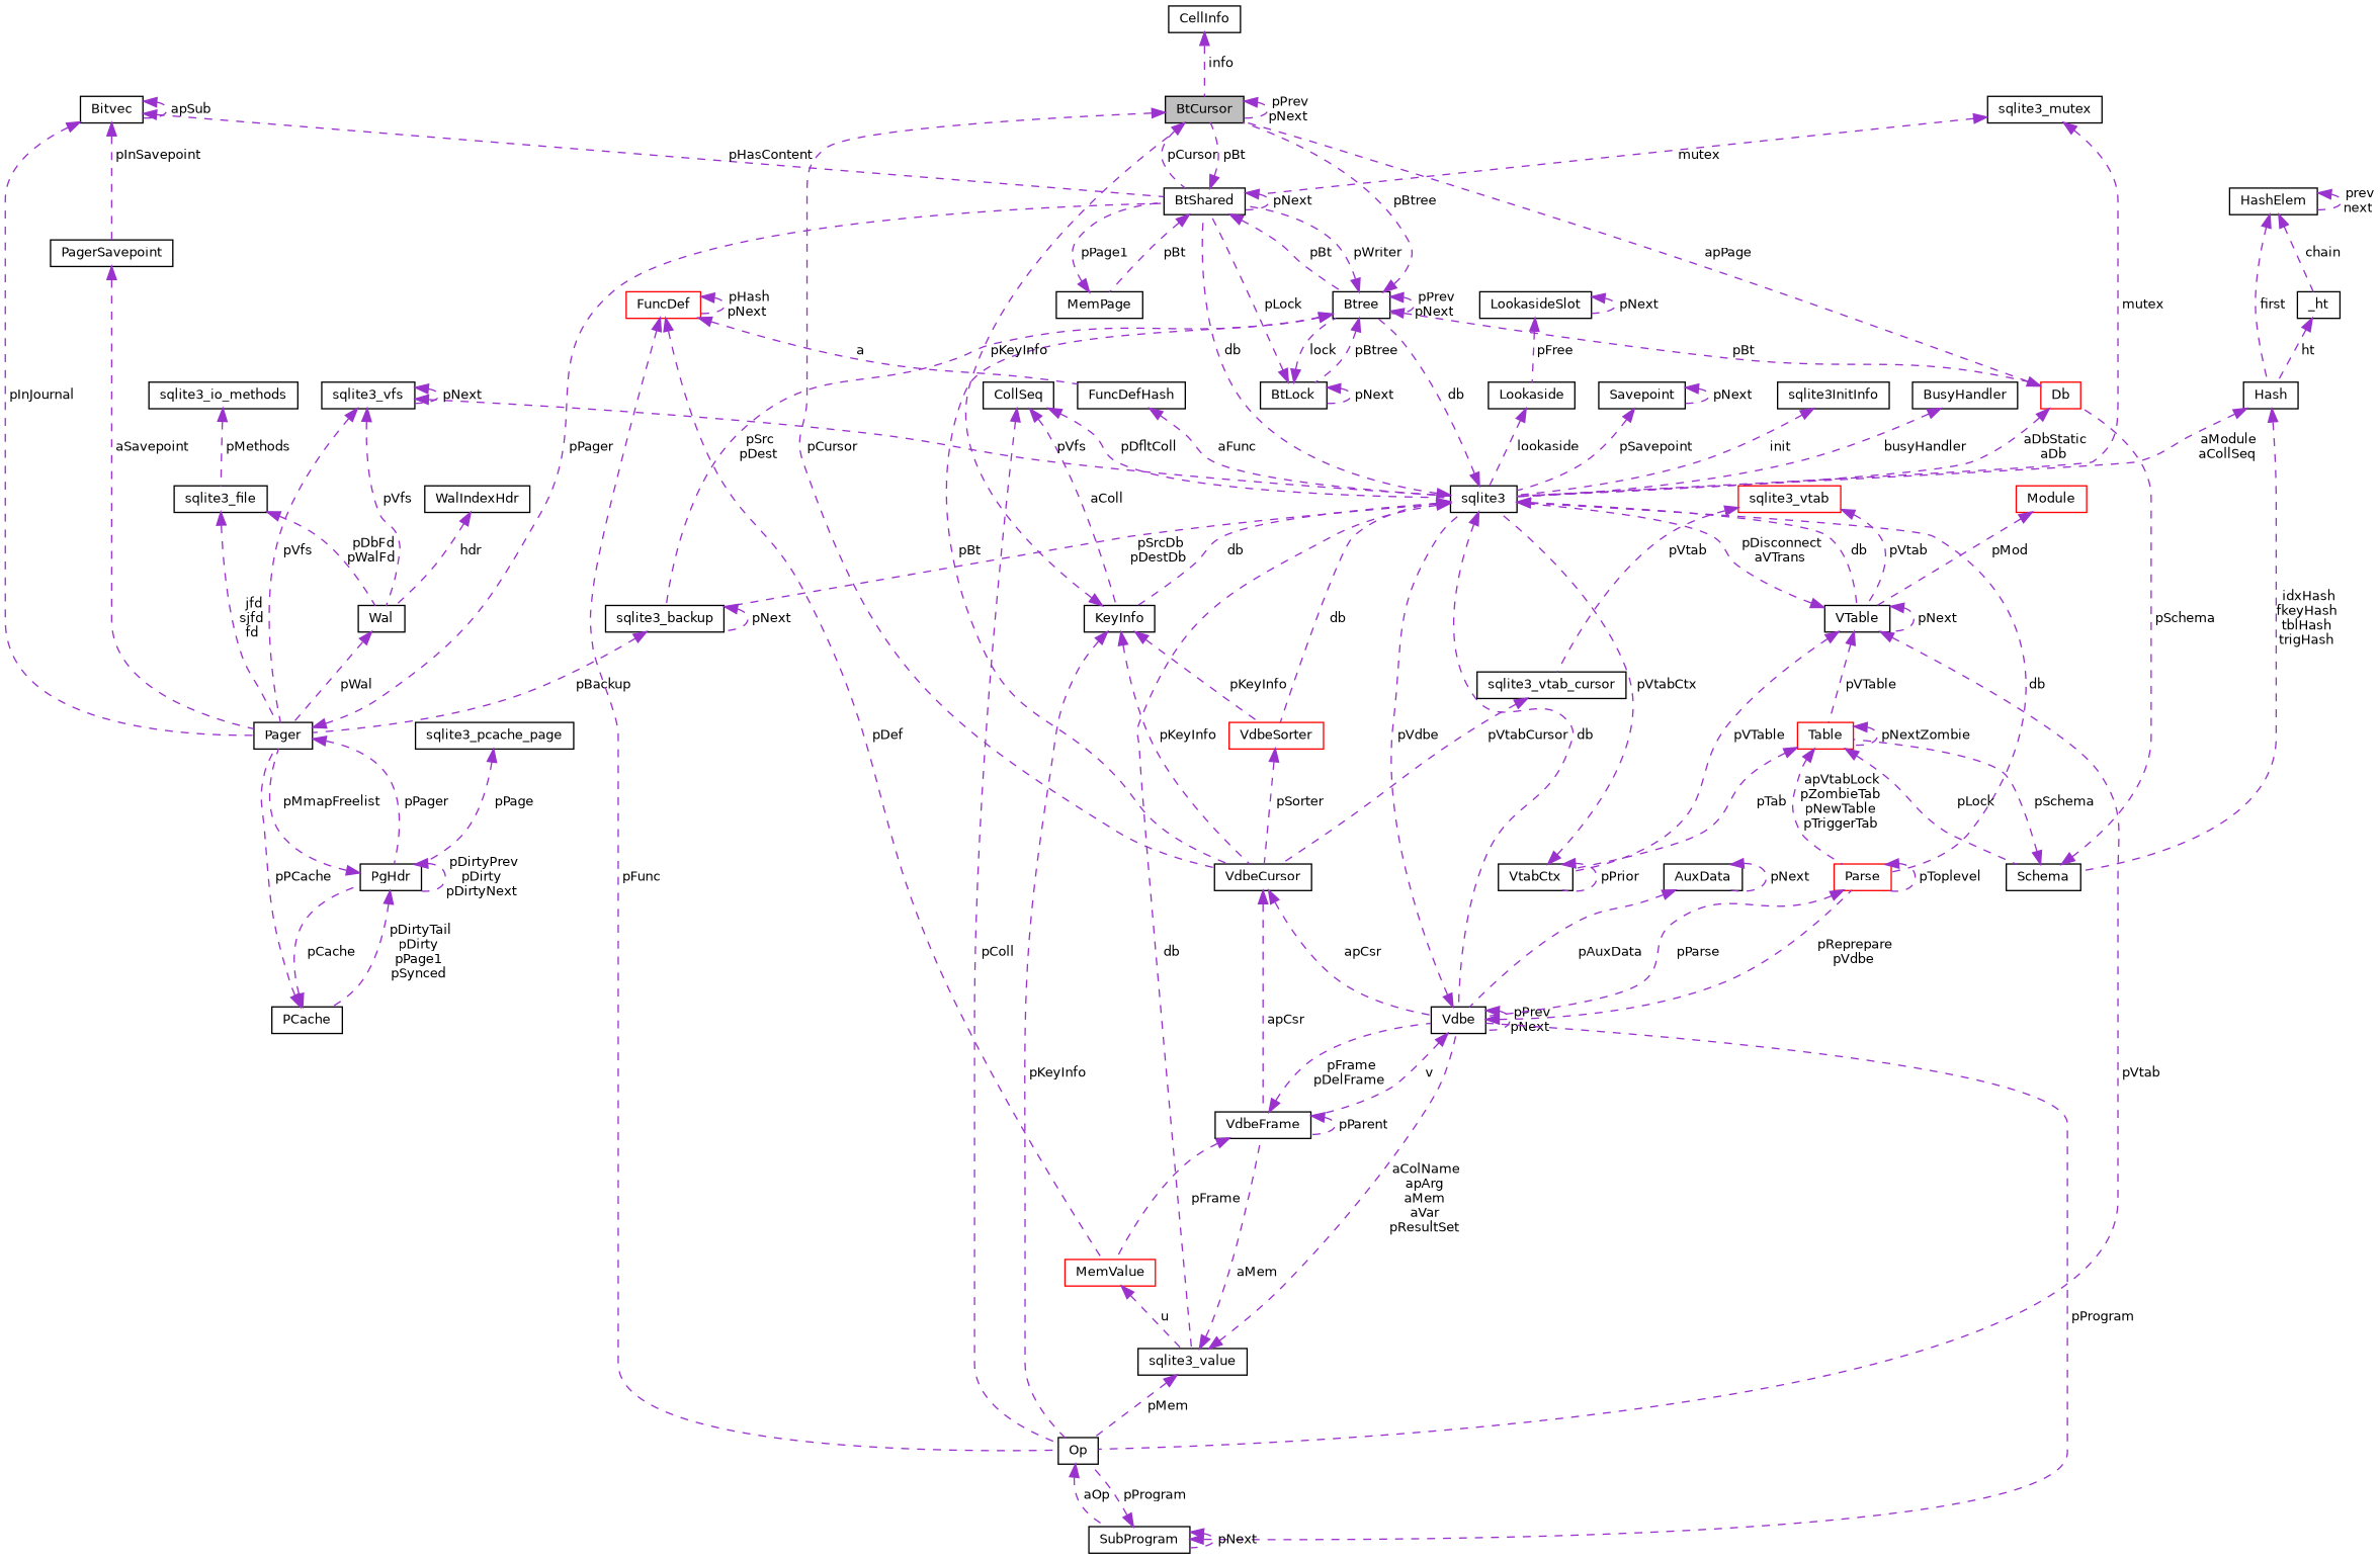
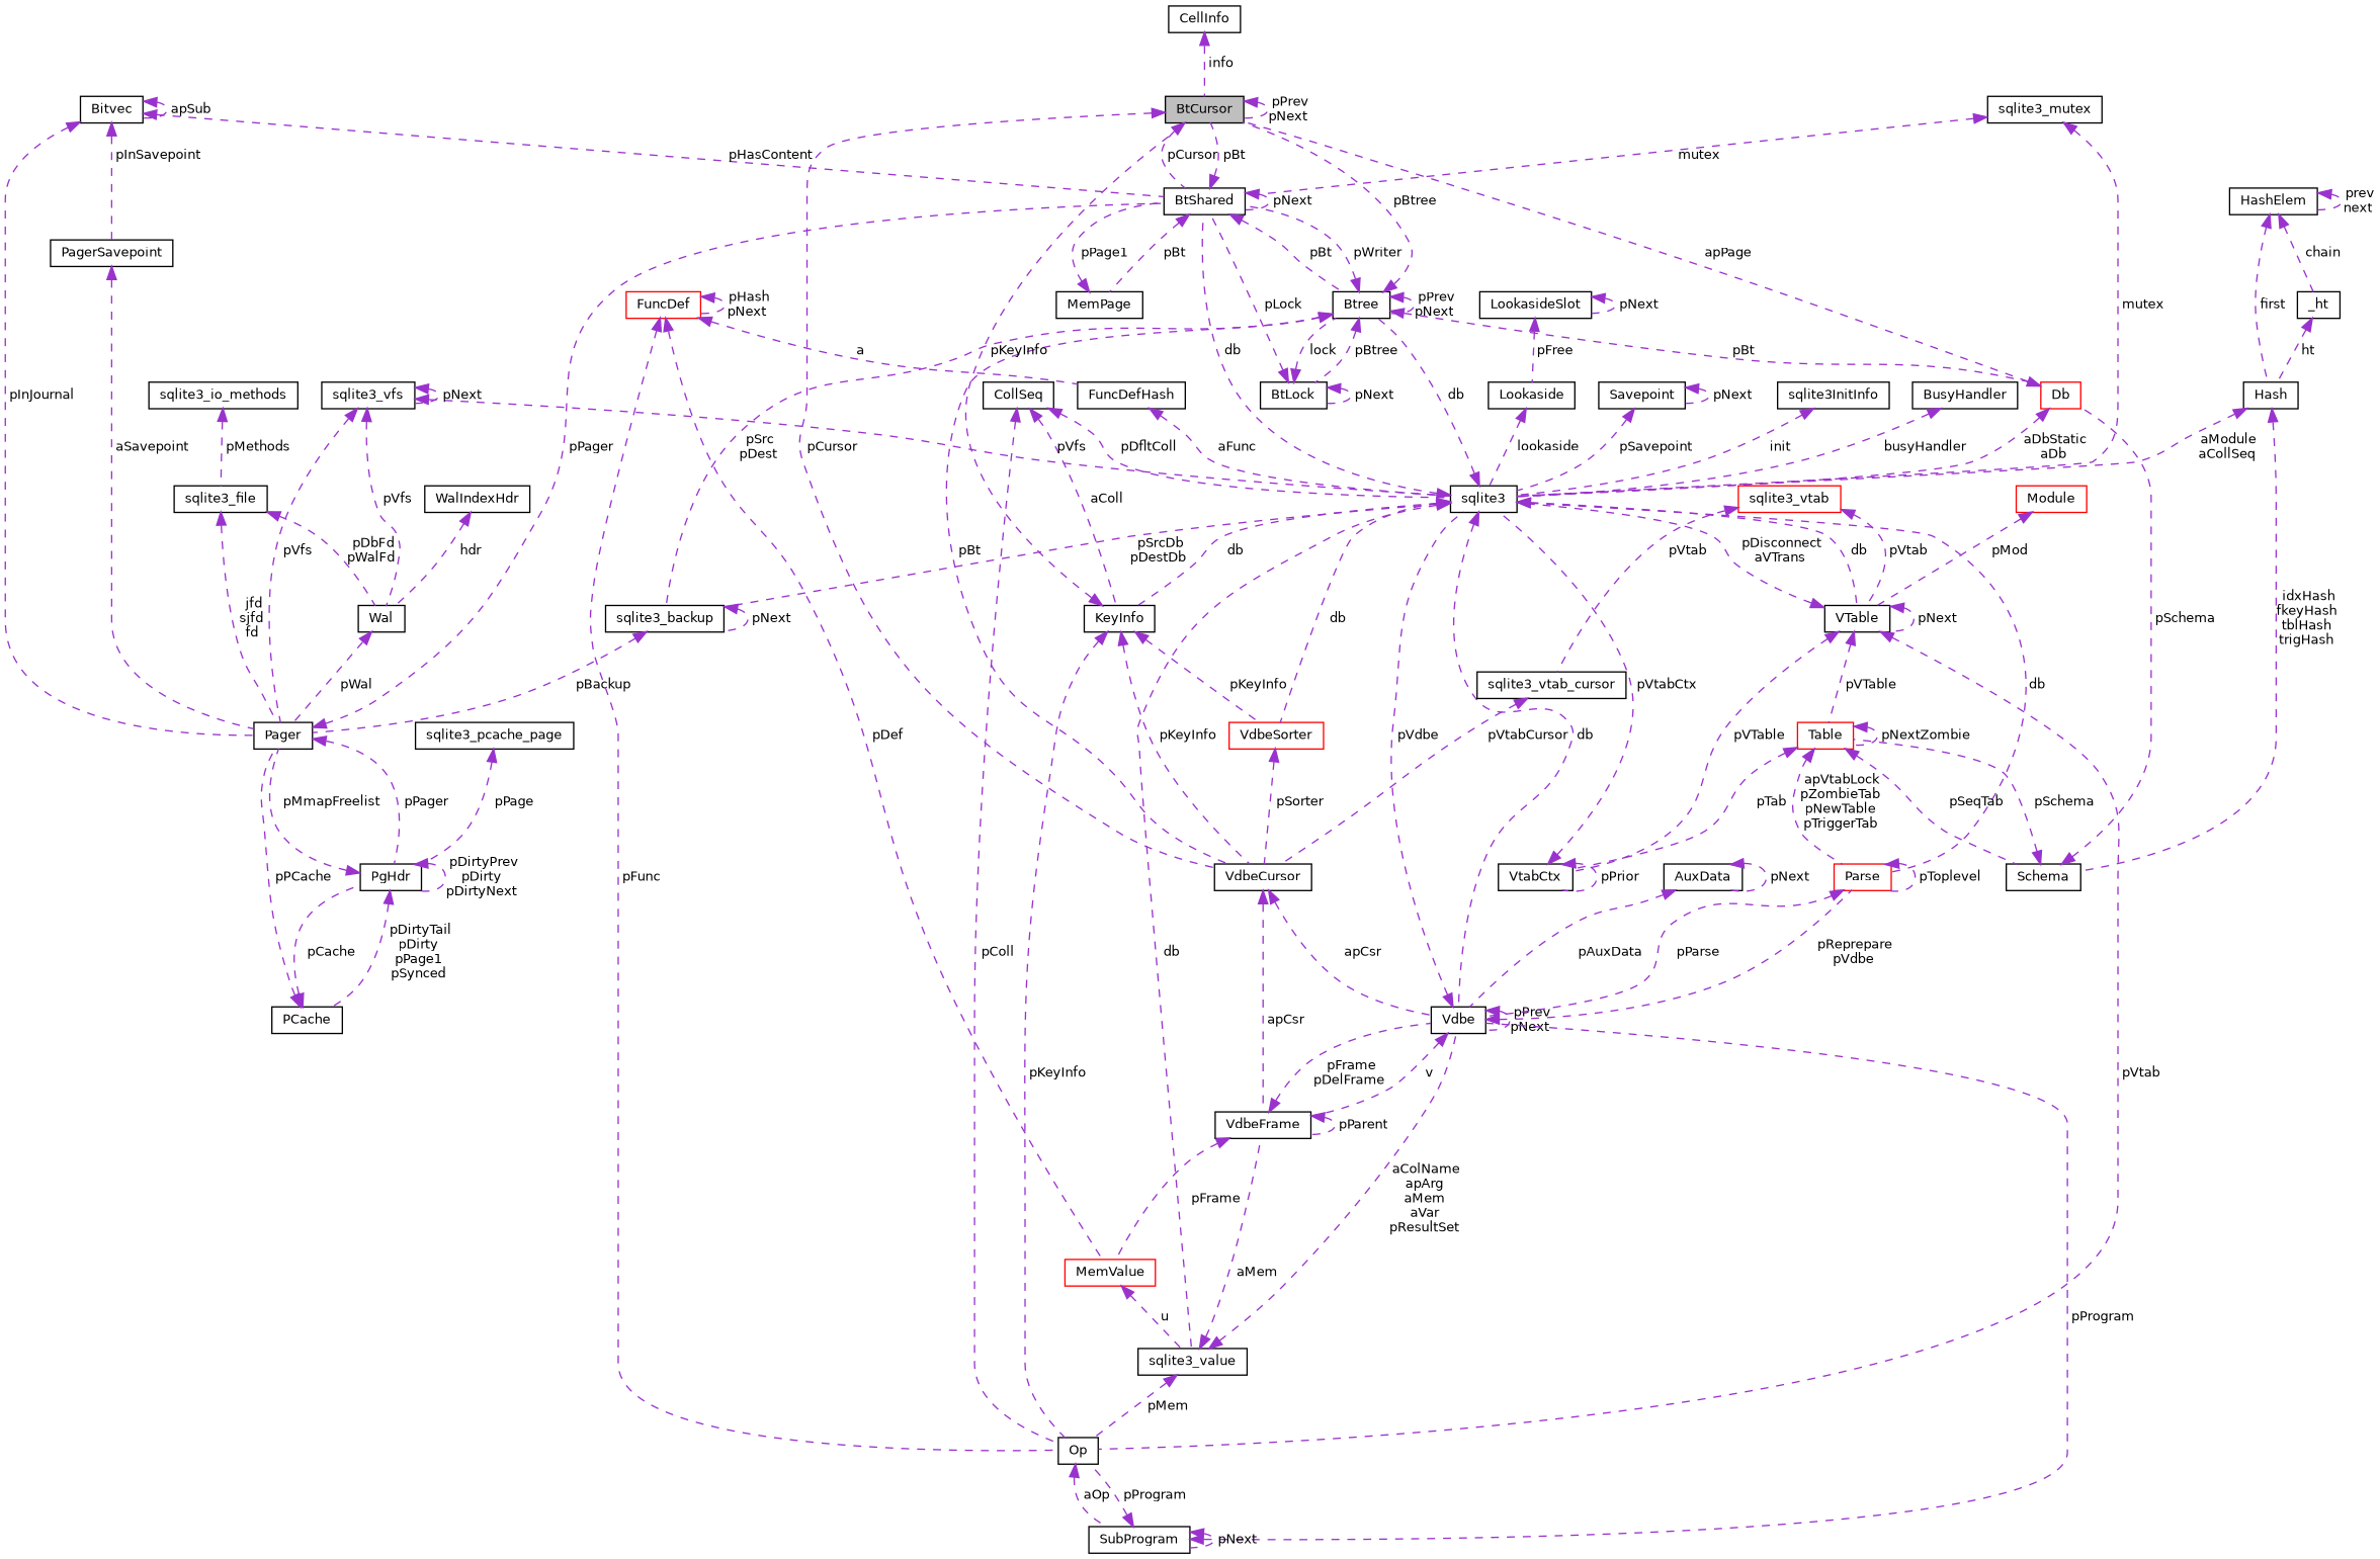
  digraph {
    node [color=black fillcolor=white fontname=Helvetica fontsize=10 shape=record style=filled]
    edge [color=darkorchid3 dir=back fontname=Helvetica fontsize=10 labelfontname=Helvetica labelfontsize=10 style=dashed]
    n1 [fillcolor=grey75 fontcolor=black height=0.2 label=BtCursor width=0.4]
    n2 [height=0.2 label=BtShared width=0.4]
    n3 [height=0.2 label=VdbeCursor width=0.4]
    n4 [height=0.2 label=Btree width=0.4]
    n5 [height=0.2 label=MemPage width=0.4]
    n6 [height=0.2 label=Vdbe width=0.4]
    n7 [height=0.2 label=VdbeFrame width=0.4]
    n8 [height=0.2 label=CellInfo width=0.4]
    n9 [height=0.2 label=sqlite3_backup width=0.4]
    n10 [height=0.2 label=BtLock width=0.4]
    n11 [color=red height=0.2 label=Db width=0.4]
    n12 [height=0.2 label=sqlite3 width=0.4]
    n13 [height=0.2 label=sqlite3_value width=0.4]
    n14 [color=red height=0.2 label=VdbeSorter width=0.4]
    n15 [height=0.2 label=KeyInfo width=0.4]
    n16 [height=0.2 label=VTable width=0.4]
    n17 [color=red height=0.2 label=Parse width=0.4]
    n18 [height=0.2 label=Op width=0.4]
    n19 [color=red height=0.2 label=Table width=0.4]
    n20 [height=0.2 label=VtabCtx width=0.4]
    n21 [height=0.2 label=Pager width=0.4]
    n22 [color=red height=0.2 label=MemValue width=0.4]
    n23 [height=0.2 label=SubProgram width=0.4]
    n24 [height=0.2 label=sqlite3_vtab_cursor width=0.4]
    n25 [color=red height=0.2 label=sqlite3_vtab width=0.4]
    n26 [height=0.2 label=CollSeq width=0.4]
    n27 [color=red height=0.2 label=FuncDef width=0.4]
    n28 [height=0.2 label=FuncDefHash width=0.4]
    n29 [height=0.2 label=AuxData width=0.4]
    n30 [height=0.2 label=Schema width=0.4]
    n31 [color=red height=0.2 label=Module width=0.4]
    n32 [height=0.2 label=Hash width=0.4]
    n33 [height=0.2 label=_ht width=0.4]
    n34 [height=0.2 label=HashElem width=0.4]
    n35 [height=0.2 label=Savepoint width=0.4]
    n36 [height=0.2 label=Lookaside width=0.4]
    n37 [height=0.2 label=LookasideSlot width=0.4]
    n38 [height=0.2 label=sqlite3_mutex width=0.4]
    n39 [height=0.2 label=sqlite3_vfs width=0.4]
    n40 [height=0.2 label=Wal width=0.4]
    n41 [height=0.2 label=PgHdr width=0.4]
    n42 [height=0.2 label=sqlite3InitInfo width=0.4]
    n43 [height=0.2 label=BusyHandler width=0.4]
    n44 [height=0.2 label=Bitvec width=0.4]
    n45 [height=0.2 label=PagerSavepoint width=0.4]
    n46 [height=0.2 label=PCache width=0.4]
    n47 [height=0.2 label=sqlite3_pcache_page width=0.4]
    n48 [height=0.2 label=sqlite3_file width=0.4]
    n49 [height=0.2 label=sqlite3_io_methods width=0.4]
    n50 [height=0.2 label=WalIndexHdr width=0.4]
    n1 -> n1 [label=" pPrev\npNext"]
    n1 -> n2 [label=" pCursor"]
    n1 -> n3 [label=" pCursor"]
    n2 -> n1 [label=" pBt"]
    n2 -> n2 [label=" pNext"]
    n2 -> n4 [label=" pBt"]
    n2 -> n5 [label=" pBt"]
    n3 -> n6 [label=" apCsr"]
    n3 -> n7 [label=" apCsr"]
    n4 -> n1 [label=" pBtree"]
    n4 -> n2 [label=" pWriter"]
    n4 -> n3 [label=" pBt"]
    n4 -> n4 [label=" pPrev\npNext"]
    n4 -> n9 [label=" pSrc\npDest"]
    n4 -> n10 [label=" pBtree"]
    n4 -> n11 [label=" pBt"]
    n5 -> n2 [label=" pPage1"]
    n6 -> n6 [label=" pPrev\npNext"]
    n6 -> n7 [label=" v"]
    n6 -> n12 [label=" pVdbe"]
    n6 -> n17 [label=" pReprepare\npVdbe"]
    n7 -> n6 [label=" pFrame\npDelFrame"]
    n7 -> n7 [label=" pParent"]
    n7 -> n22 [label=" pFrame"]
    n8 -> n1 [label=" info"]
    n9 -> n9 [label=" pNext"]
    n9 -> n21 [label=" pBackup"]
    n10 -> n2 [label=" pLock"]
    n10 -> n4 [label=" lock"]
    n10 -> n10 [label=" pNext"]
    n11 -> n1 [label=" apPage"]
    n11 -> n12 [label=" aDbStatic\naDb"]
    n12 -> n2 [label=" db"]
    n12 -> n4 [label=" db"]
    n12 -> n6 [label=" db"]
    n12 -> n9 [label=" pSrcDb\npDestDb"]
    n12 -> n13 [label=" db"]
    n12 -> n14 [label=" db"]
    n12 -> n15 [label=" db"]
    n12 -> n16 [label=" db"]
    n12 -> n17 [label=" db"]
    n13 -> n6 [label=" aColName\napArg\naMem\naVar\npResultSet"]
    n13 -> n7 [label=" aMem"]
    n13 -> n18 [label=" pMem"]
    n14 -> n3 [label=" pSorter"]
    n15 -> n1 [label=" pKeyInfo"]
    n15 -> n3 [label=" pKeyInfo"]
    n15 -> n14 [label=" pKeyInfo"]
    n15 -> n18 [label=" pKeyInfo"]
    n16 -> n12 [label=" pDisconnect\naVTrans"]
    n16 -> n16 [label=" pNext"]
    n16 -> n18 [label=" pVtab"]
    n16 -> n19 [label=" pVTable"]
    n16 -> n20 [label=" pVTable"]
    n17 -> n6 [label=" pParse"]
    n17 -> n17 [label=" pToplevel"]
    n18 -> n23 [label=" aOp"]
    n19 -> n17 [label=" apVtabLock\npZombieTab\npNewTable\npTriggerTab"]
    n19 -> n19 [label=" pNextZombie"]
    n19 -> n20 [label=" pTab"]
-   n19 -> n30 [label=" pLock"]
+   n19 -> n30 [label=" pSeqTab"]
    n20 -> n12 [label=" pVtabCtx"]
    n20 -> n20 [label=" pPrior"]
    n21 -> n2 [label=" pPager"]
    n21 -> n41 [label=" pPager"]
    n22 -> n13 [label=" u"]
    n23 -> n6 [label=" pProgram"]
    n23 -> n18 [label=" pProgram"]
    n23 -> n23 [label=" pNext"]
    n24 -> n3 [label=" pVtabCursor"]
    n25 -> n16 [label=" pVtab"]
    n25 -> n24 [label=" pVtab"]
    n26 -> n12 [label=" pDfltColl"]
    n26 -> n15 [label=" aColl"]
    n26 -> n18 [label=" pColl"]
    n27 -> n18 [label=" pFunc"]
    n27 -> n22 [label=" pDef"]
    n27 -> n27 [label=" pHash\npNext"]
    n27 -> n28 [label=" a"]
    n28 -> n12 [label=" aFunc"]
    n29 -> n6 [label=" pAuxData"]
    n29 -> n29 [label=" pNext"]
    n30 -> n11 [label=" pSchema"]
    n30 -> n19 [label=" pSchema"]
    n31 -> n16 [label=" pMod"]
    n32 -> n12 [label=" aModule\naCollSeq"]
    n32 -> n30 [label=" idxHash\nfkeyHash\ntblHash\ntrigHash"]
    n33 -> n32 [label=" ht"]
    n34 -> n32 [label=" first"]
    n34 -> n33 [label=" chain"]
    n34 -> n34 [label=" prev\nnext"]
    n35 -> n12 [label=" pSavepoint"]
    n35 -> n35 [label=" pNext"]
    n36 -> n12 [label=" lookaside"]
    n37 -> n36 [label=" pFree"]
    n37 -> n37 [label=" pNext"]
    n38 -> n2 [label=" mutex"]
    n38 -> n12 [label=" mutex"]
    n39 -> n12 [label=" pVfs"]
    n39 -> n21 [label=" pVfs"]
    n39 -> n39 [label=" pNext"]
    n39 -> n40 [label=" pVfs"]
    n40 -> n21 [label=" pWal"]
    n41 -> n21 [label=" pMmapFreelist"]
    n41 -> n41 [label=" pDirtyPrev\npDirty\npDirtyNext"]
    n41 -> n46 [label=" pDirtyTail\npDirty\npPage1\npSynced"]
    n42 -> n12 [label=" init"]
    n43 -> n12 [label=" busyHandler"]
    n44 -> n2 [label=" pHasContent"]
    n44 -> n21 [label=" pInJournal"]
    n44 -> n44 [label=" apSub"]
    n44 -> n45 [label=" pInSavepoint"]
    n45 -> n21 [label=" aSavepoint"]
    n46 -> n21 [label=" pPCache"]
    n46 -> n41 [label=" pCache"]
    n47 -> n41 [label=" pPage"]
    n48 -> n21 [label=" jfd\nsjfd\nfd"]
    n48 -> n40 [label=" pDbFd\npWalFd"]
    n49 -> n48 [label=" pMethods"]
    n50 -> n40 [label=" hdr"]
  }
